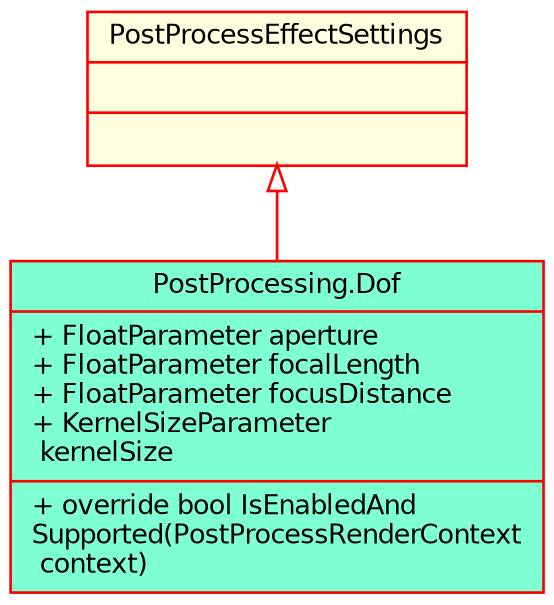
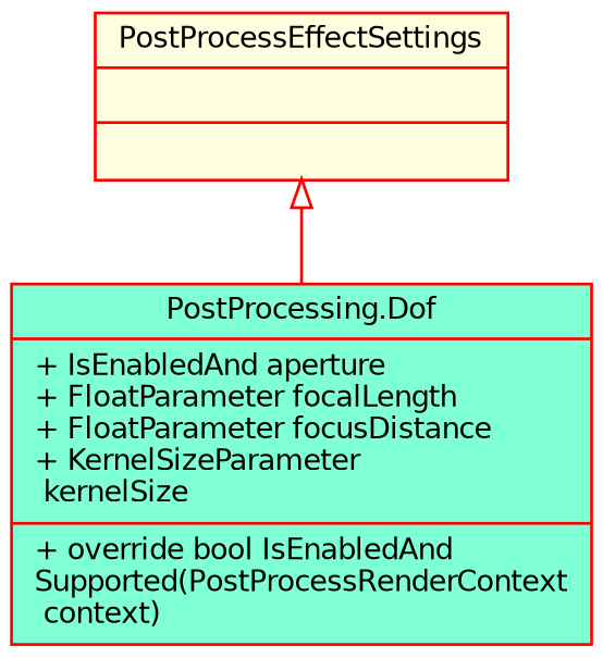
  digraph {
    node [color=red fontname=Helvetica fontsize=10 shape=record style=filled]
-   n1 [fillcolor=aquamarine fontcolor=black height=0.2 label="{PostProcessing.Dof\n|+ FloatParameter aperture\l+ FloatParameter focalLength\l+ FloatParameter focusDistance\l+ KernelSizeParameter\l kernelSize\l|+ override bool IsEnabledAnd\lSupported(PostProcessRenderContext\l context)\l}" width=0.4]
+   n1 [fillcolor=aquamarine fontcolor=black height=0.2 label="{PostProcessing.Dof\n|+ IsEnabledAnd aperture\l+ FloatParameter focalLength\l+ FloatParameter focusDistance\l+ KernelSizeParameter\l kernelSize\l|+ override bool IsEnabledAnd\lSupported(PostProcessRenderContext\l context)\l}" width=0.4]
    n2 [fillcolor=lightyellow height=0.2 label="{PostProcessEffectSettings\n||}" width=0.4]
    n2 -> n1 [arrowtail=onormal color=red dir=back fontname=Helvetica fontsize=10 labelfontname=Helvetica labelfontsize=10 style=solid]
  }
